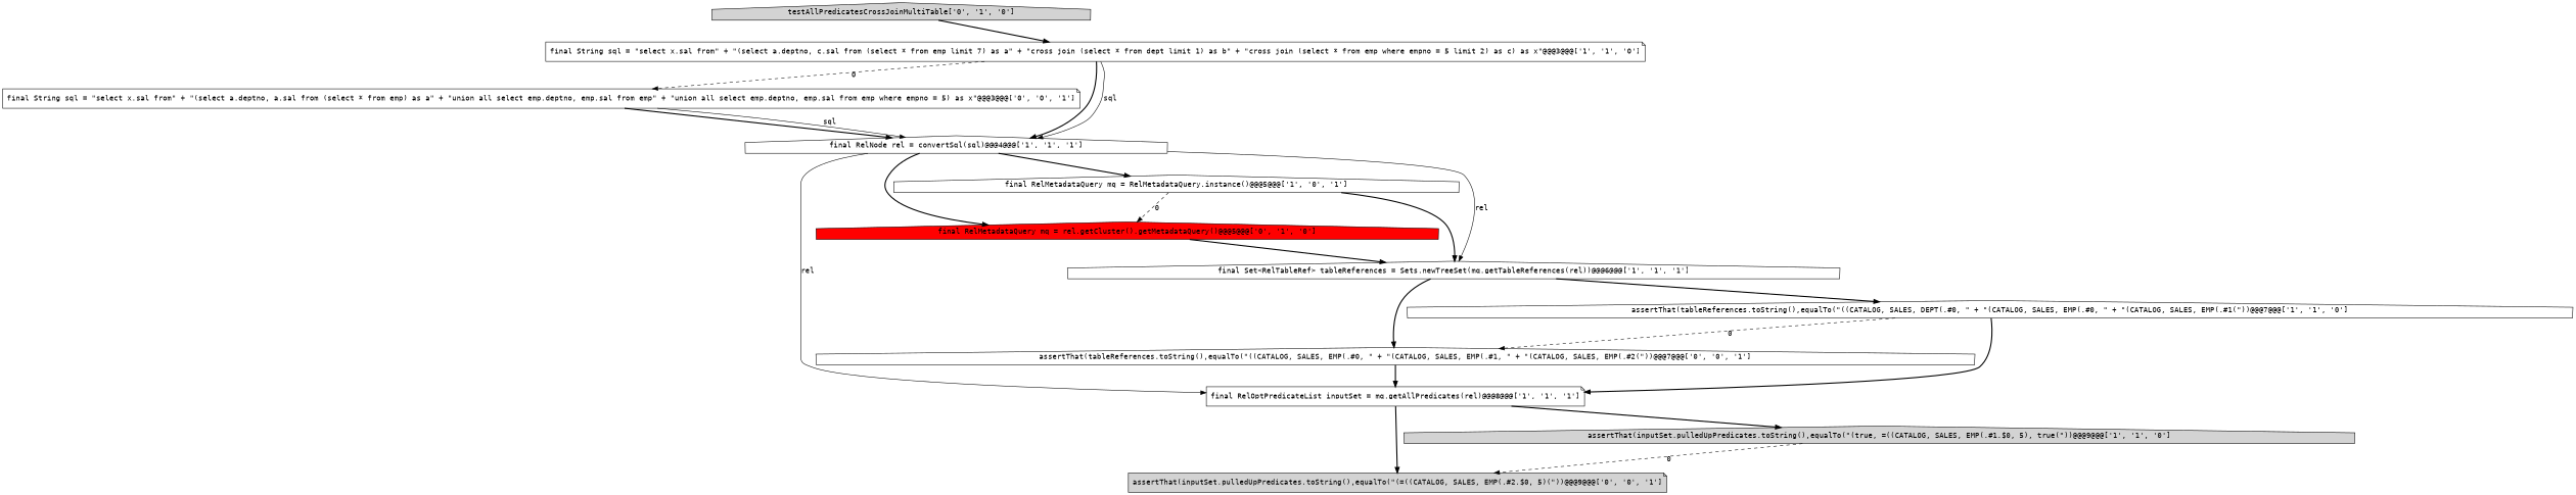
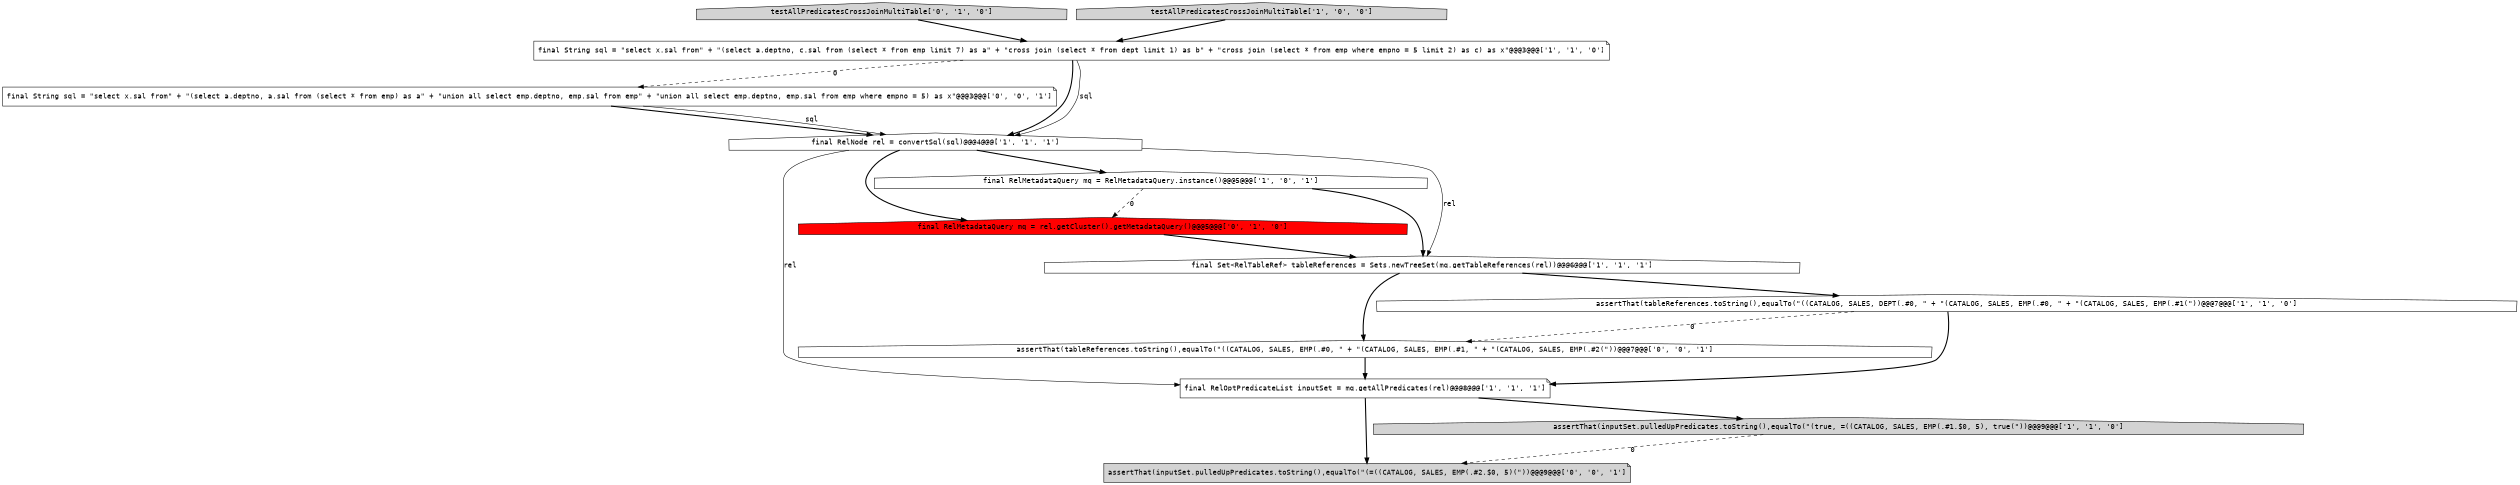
  digraph {
    fontname="DejaVu Sans Mono"
    node [fillcolor=white fontname="DejaVu Sans Mono" shape=house style=filled]
    edge [fontname="DejaVu Sans Mono" style=bold]
    n1 [label="final String sql = \"select x.sal from\" + \"(select a.deptno, a.sal from (select * from emp) as a\" + \"union all select emp.deptno, emp.sal from emp\" + \"union all select emp.deptno, emp.sal from emp where empno = 5) as x\"@@@3@@@['0', '0', '1']" shape=note]
    n2 [label="final RelNode rel = convertSql(sql)@@@4@@@['1', '1', '1']"]
    n3 [label="final RelOptPredicateList inputSet = mq.getAllPredicates(rel)@@@8@@@['1', '1', '1']" shape=note]
    n4 [fillcolor=red label="final RelMetadataQuery mq = rel.getCluster().getMetadataQuery()@@@5@@@['0', '1', '0']"]
    n5 [label="final Set<RelTableRef> tableReferences = Sets.newTreeSet(mq.getTableReferences(rel))@@@6@@@['1', '1', '1']"]
    n6 [label="final RelMetadataQuery mq = RelMetadataQuery.instance()@@@5@@@['1', '0', '1']"]
    n7 [label="final String sql = \"select x.sal from\" + \"(select a.deptno, c.sal from (select * from emp limit 7) as a\" + \"cross join (select * from dept limit 1) as b\" + \"cross join (select * from emp where empno = 5 limit 2) as c) as x\"@@@3@@@['1', '1', '0']" shape=note]
    n8 [fillcolor=lightgray label="assertThat(inputSet.pulledUpPredicates.toString(),equalTo(\"(=((CATALOG, SALES, EMP(.#2.$0, 5)(\"))@@@9@@@['0', '0', '1']" shape=note]
    n9 [fillcolor=lightgray label="assertThat(inputSet.pulledUpPredicates.toString(),equalTo(\"(true, =((CATALOG, SALES, EMP(.#1.$0, 5), true(\"))@@@9@@@['1', '1', '0']"]
    n10 [label="assertThat(tableReferences.toString(),equalTo(\"((CATALOG, SALES, DEPT(.#0, \" + \"(CATALOG, SALES, EMP(.#0, \" + \"(CATALOG, SALES, EMP(.#1(\"))@@@7@@@['1', '1', '0']"]
    n11 [label="assertThat(tableReferences.toString(),equalTo(\"((CATALOG, SALES, EMP(.#0, \" + \"(CATALOG, SALES, EMP(.#1, \" + \"(CATALOG, SALES, EMP(.#2(\"))@@@7@@@['0', '0', '1']"]
    n12 [fillcolor=lightgray label="testAllPredicatesCrossJoinMultiTable['0', '1', '0']"]
+   n13 [fillcolor=lightgray label="testAllPredicatesCrossJoinMultiTable['1', '0', '0']"]
    n1 -> n2
    n1 -> n2 [label=sql style=solid]
    n2 -> n3 [label=rel style=solid]
    n2 -> n4
    n2 -> n5 [label=rel style=solid]
    n2 -> n6
    n3 -> n8
    n3 -> n9
    n4 -> n5
    n5 -> n10
    n5 -> n11
    n6 -> n4 [label=0 style=dashed]
    n6 -> n5
    n7 -> n1 [label=0 style=dashed]
    n7 -> n2
    n7 -> n2 [label=sql style=solid]
    n9 -> n8 [label=0 style=dashed]
    n10 -> n3
    n10 -> n11 [label=0 style=dashed]
    n11 -> n3
    n12 -> n7
+   n13 -> n7
  }
